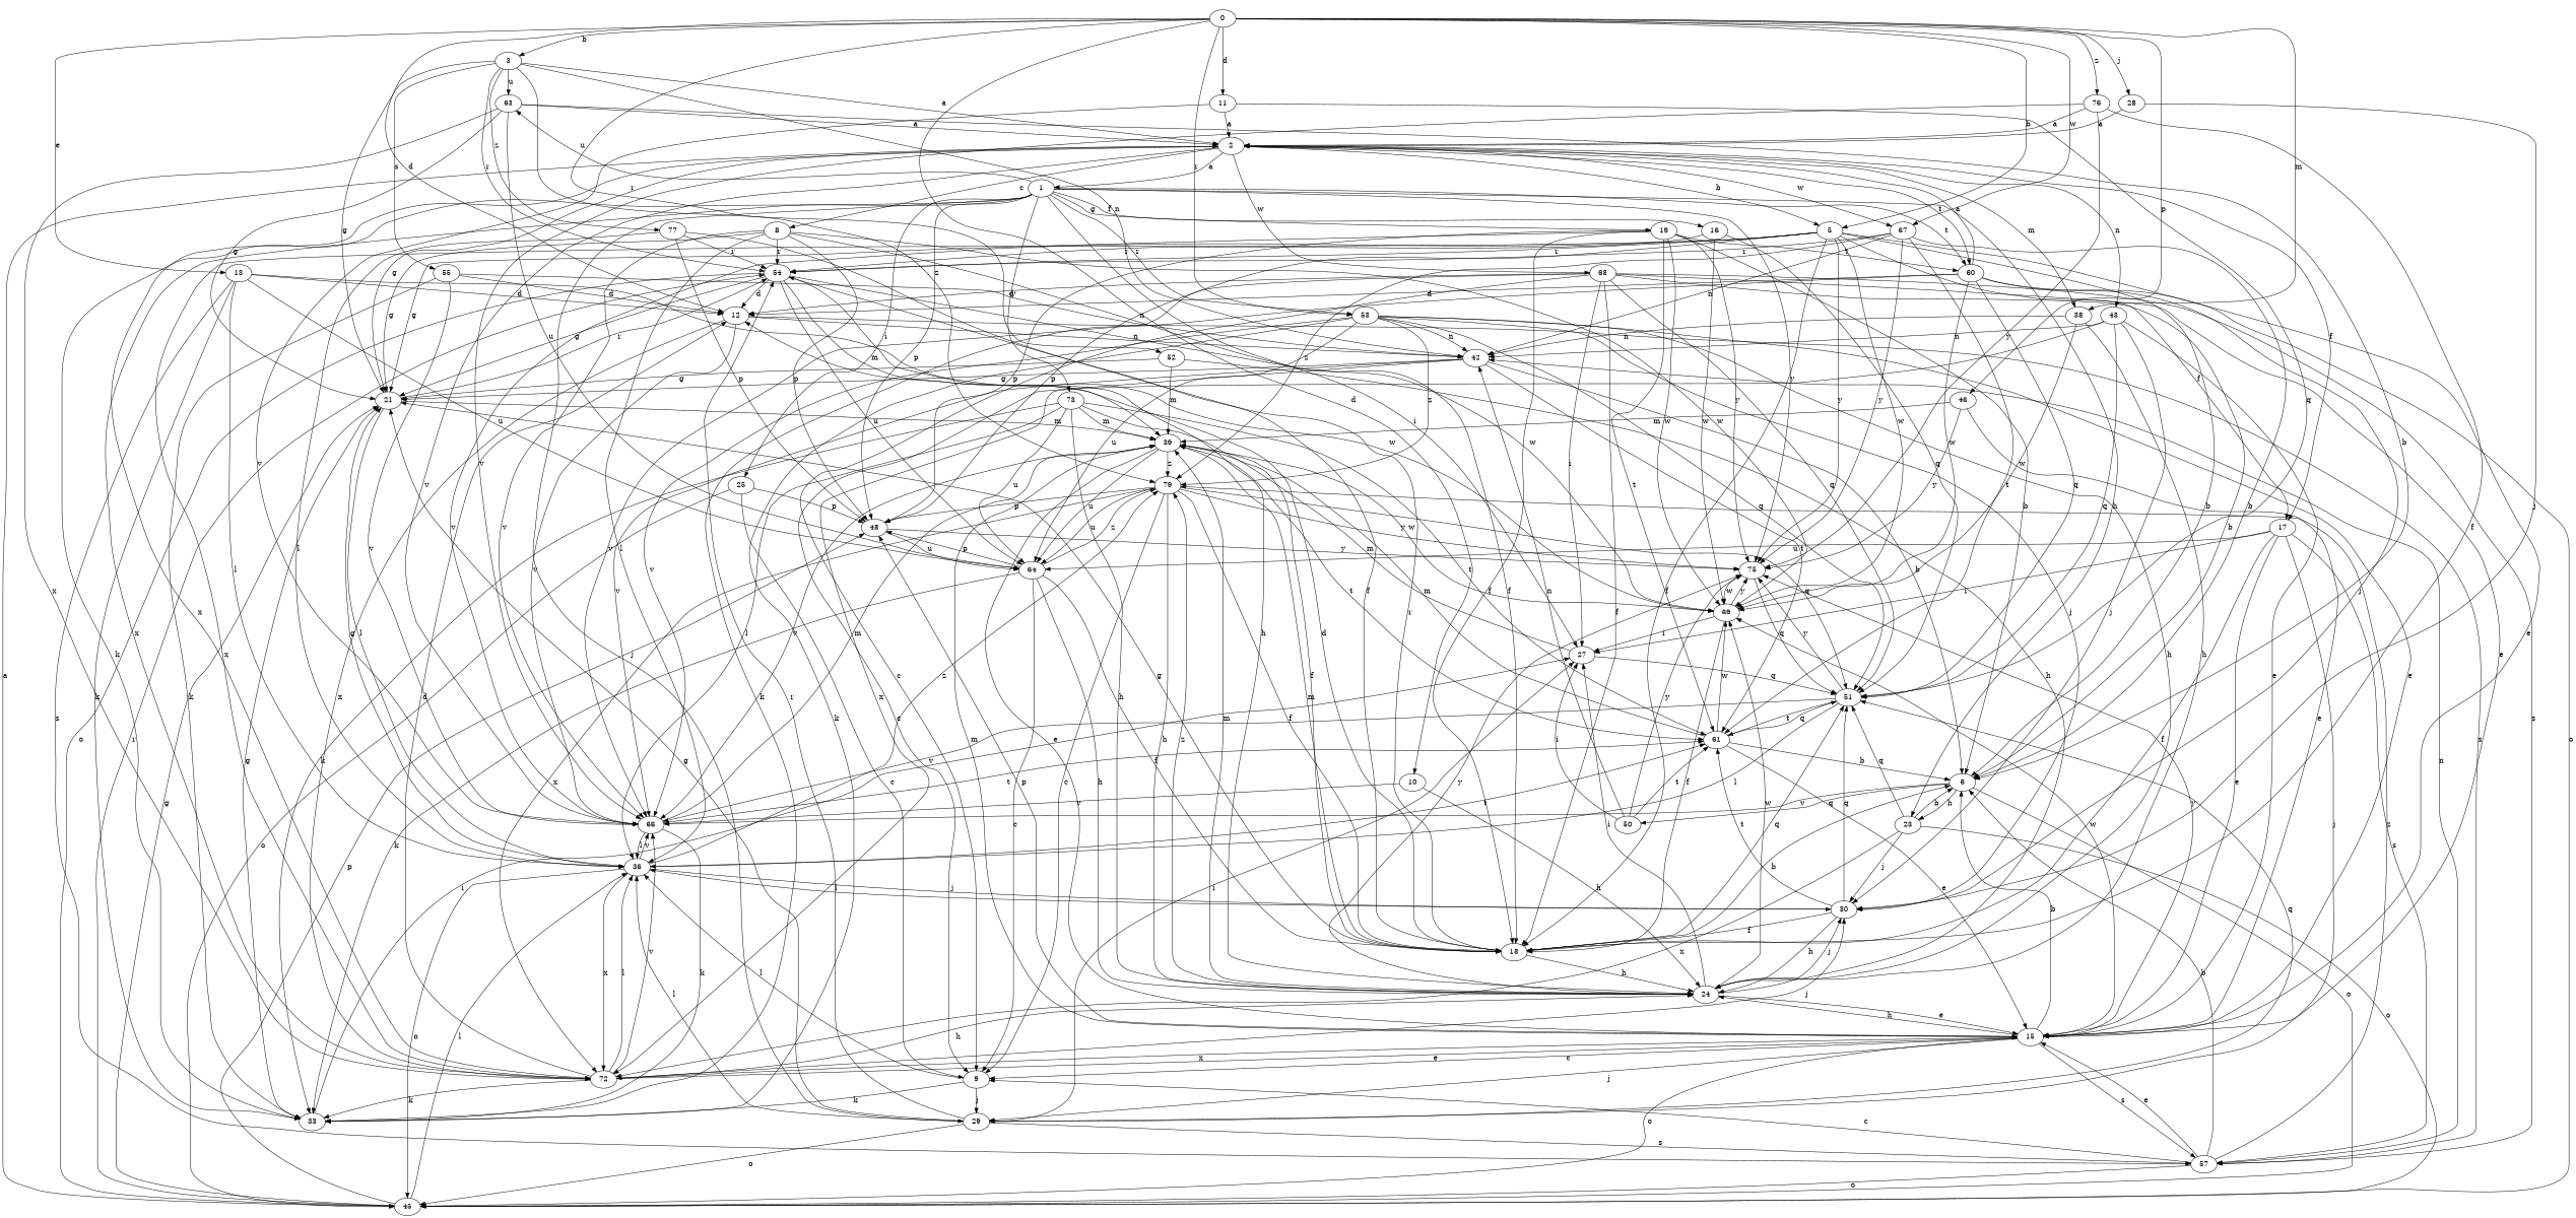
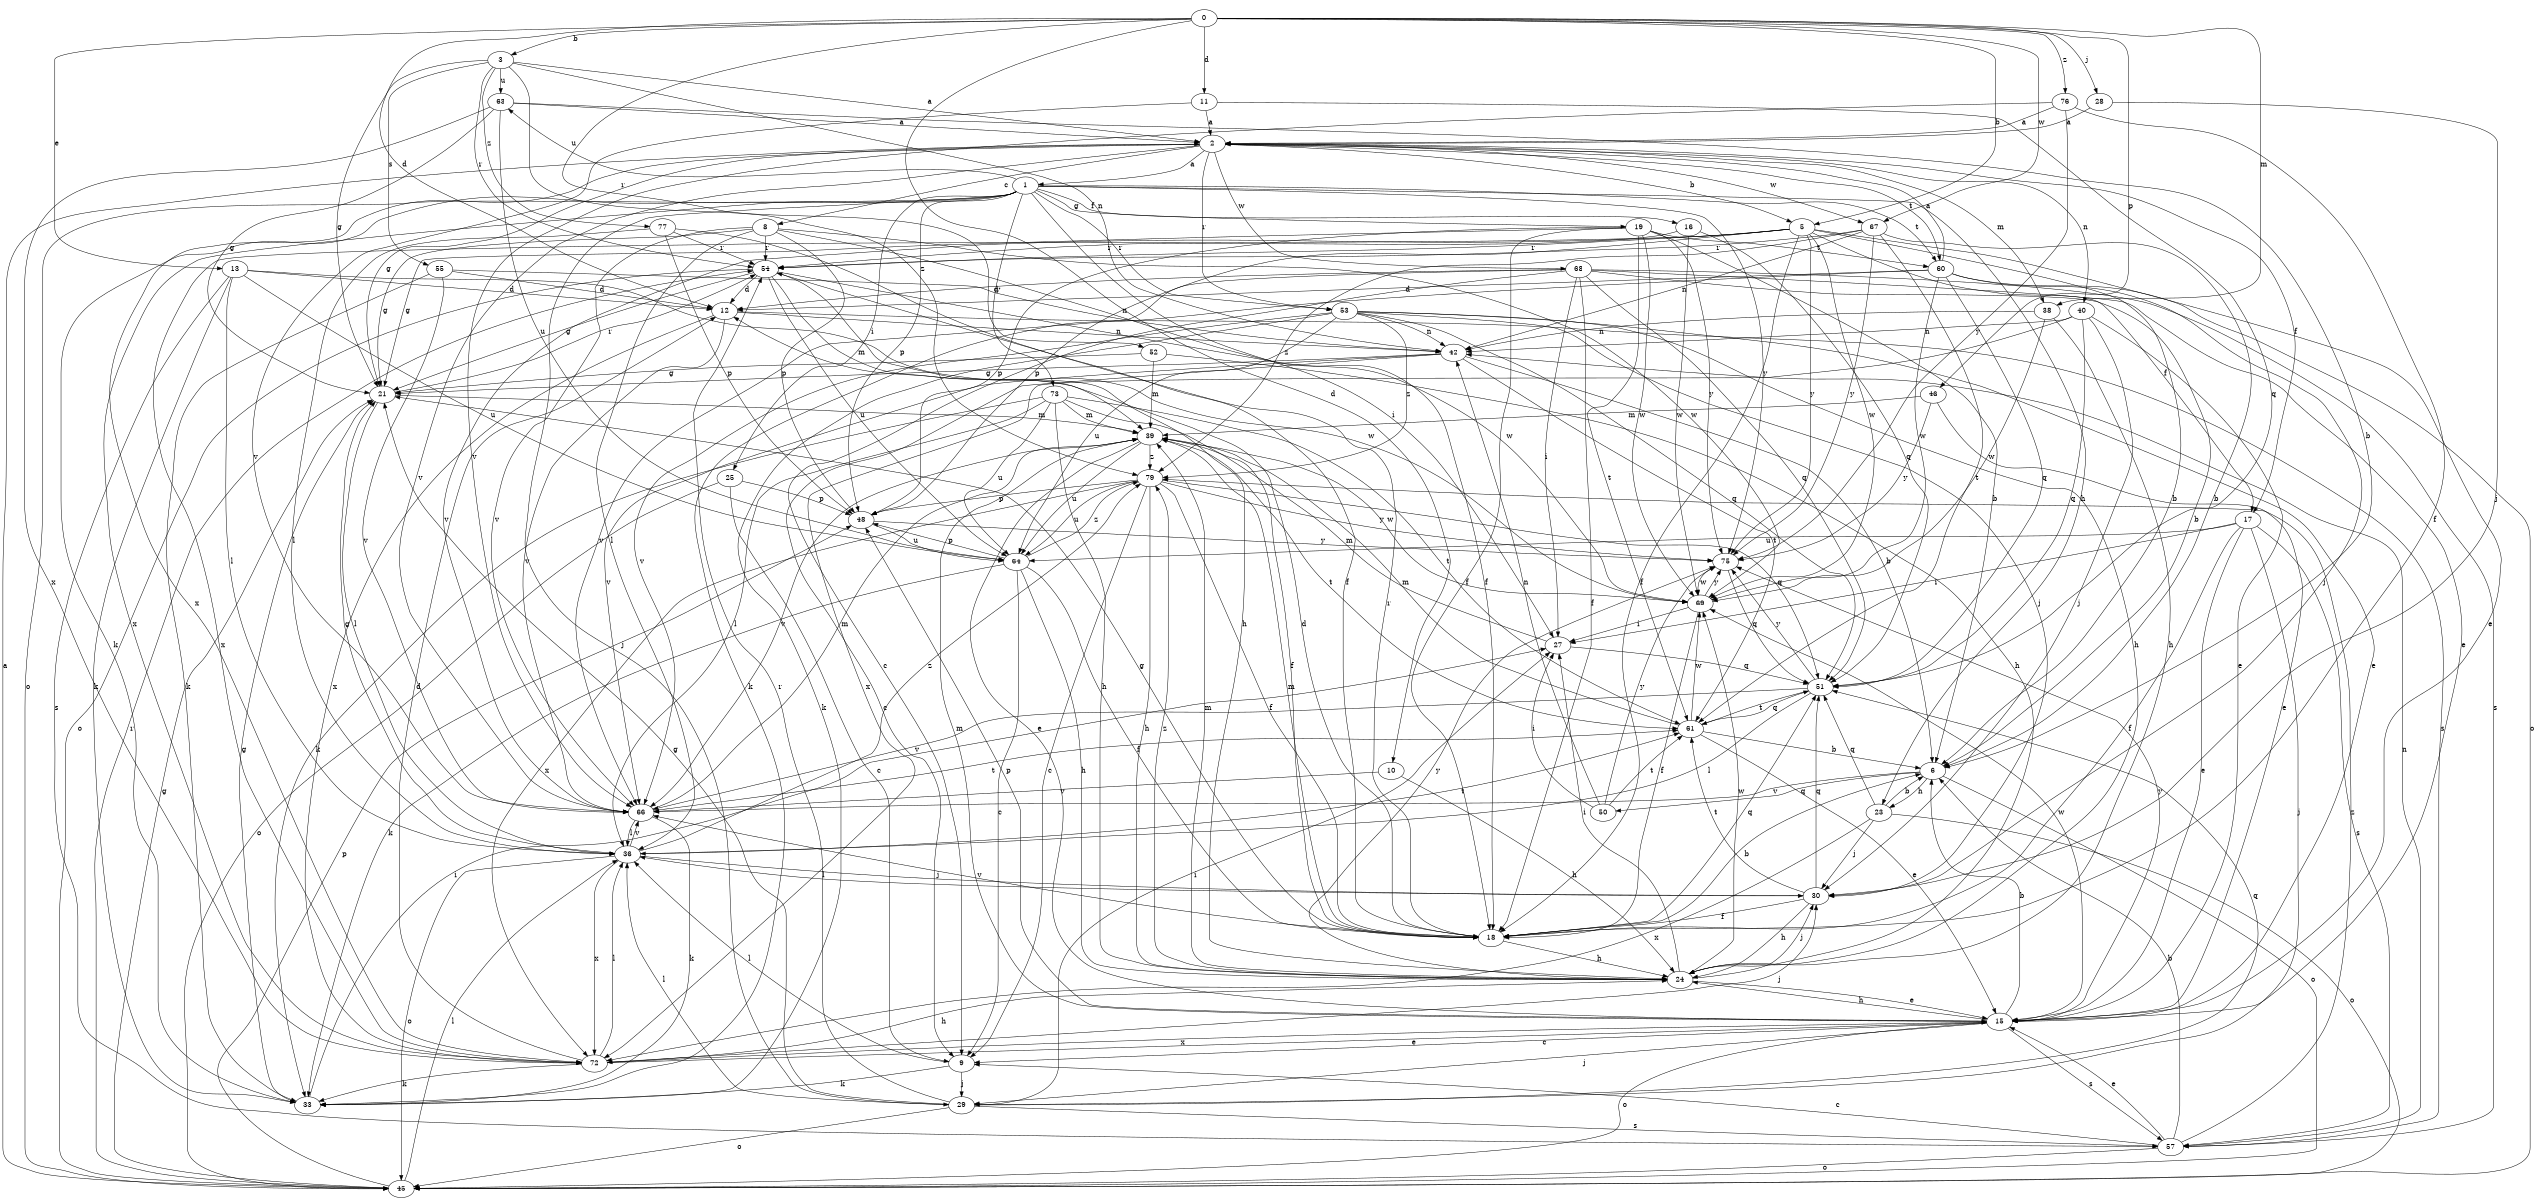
  strict digraph {
    0
    3
    5
    10
    11
    12
    13
    28
    38
    46
    52
    67
    76
    63
    2
    21
    42
    54
    55
    77
    79
    48
    72
    75
    17
    66
    6
    15
    18
    69
    24
    51
    57
    33
    36
    64
    30
    39
    61
    1
    16
    19
    23
    25
    27
    29
    45
    53
    60
    73
    9
    8
-   40 [label=43]
+   40
    68
    50
    0 -> 3 [label=b]
    0 -> 5 [label=b]
    0 -> 10 [label=d]
    0 -> 11 [label=d]
    0 -> 12 [label=d]
    0 -> 13 [label=e]
    0 -> 28 [label=j]
    0 -> 38 [label=m]
    0 -> 46 [label=p]
    0 -> 52 [label=r]
    0 -> 67 [label=w]
    0 -> 76 [label=z]
    3 -> 63 [label=u]
    3 -> 2 [label=a]
    3 -> 21 [label=g]
    3 -> 42 [label=n]
    3 -> 54 [label=r]
    3 -> 55 [label=s]
    3 -> 77 [label=z]
    3 -> 79 [label=z]
    5 -> 54 [label=r]
    5 -> 48 [label=p]
    5 -> 72 [label=x]
    5 -> 75 [label=y]
    5 -> 17 [label=f]
    5 -> 66 [label=v]
    5 -> 6 [label=b]
    5 -> 15 [label=e]
    5 -> 18 [label=f]
    5 -> 69 [label=w]
    10 -> 66 [label=v]
    10 -> 24 [label=h]
    11 -> 2 [label=a]
    11 -> 66 [label=v]
    11 -> 51 [label=q]
    12 -> 42 [label=n]
    12 -> 72 [label=x]
    12 -> 66 [label=v]
    12 -> 57 [label=s]
    13 -> 12 [label=d]
    13 -> 69 [label=w]
    13 -> 57 [label=s]
    13 -> 33 [label=k]
    13 -> 36 [label=l]
    13 -> 64 [label=u]
    28 -> 2 [label=a]
    28 -> 30 [label=j]
    38 -> 42 [label=n]
    38 -> 69 [label=w]
    38 -> 24 [label=h]
    46 -> 75 [label=y]
    46 -> 15 [label=e]
    46 -> 39 [label=m]
    52 -> 21 [label=g]
    52 -> 24 [label=h]
    52 -> 39 [label=m]
    67 -> 42 [label=n]
    67 -> 54 [label=r]
    67 -> 79 [label=z]
    67 -> 75 [label=y]
    67 -> 6 [label=b]
    67 -> 61 [label=t]
    76 -> 2 [label=a]
    76 -> 75 [label=y]
    76 -> 66 [label=v]
    76 -> 18 [label=f]
    63 -> 2 [label=a]
    63 -> 21 [label=g]
    63 -> 72 [label=x]
    63 -> 6 [label=b]
    63 -> 64 [label=u]
    2 -> 5 [label=b]
    2 -> 38 [label=m]
    2 -> 67 [label=w]
    2 -> 21 [label=g]
    2 -> 72 [label=x]
    2 -> 17 [label=f]
    2 -> 66 [label=v]
    2 -> 1 [label=a]
-   0 -> 53 [label=r]
+   2 -> 53 [label=r]
    2 -> 60 [label=t]
    2 -> 8 [label=c]
    2 -> 40 [label=n]
    2 -> 68 [label=w]
    21 -> 54 [label=r]
    21 -> 36 [label=l]
    21 -> 39 [label=m]
    42 -> 21 [label=g]
    42 -> 66 [label=v]
    42 -> 6 [label=b]
    42 -> 61 [label=t]
    42 -> 9 [label=c]
    54 -> 12 [label=d]
    54 -> 21 [label=g]
    54 -> 69 [label=w]
    54 -> 24 [label=h]
    54 -> 64 [label=u]
    54 -> 39 [label=m]
    54 -> 45 [label=o]
    55 -> 12 [label=d]
    55 -> 42 [label=n]
    55 -> 66 [label=v]
    55 -> 33 [label=k]
    77 -> 54 [label=r]
    77 -> 48 [label=p]
    77 -> 18 [label=f]
    77 -> 36 [label=l]
    79 -> 48 [label=p]
    79 -> 72 [label=x]
    79 -> 75 [label=y]
    79 -> 18 [label=f]
    79 -> 24 [label=h]
    79 -> 51 [label=q]
    79 -> 64 [label=u]
    79 -> 9 [label=c]
    48 -> 75 [label=y]
    48 -> 64 [label=u]
    72 -> 12 [label=d]
-   72 -> 66 [label=v]
+   18 -> 66 [label=v]
    72 -> 15 [label=e]
    72 -> 24 [label=h]
    72 -> 33 [label=k]
    72 -> 36 [label=l]
    72 -> 30 [label=j]
    75 -> 69 [label=w]
    75 -> 51 [label=q]
    17 -> 15 [label=e]
    17 -> 18 [label=f]
    17 -> 57 [label=s]
    17 -> 64 [label=u]
    17 -> 27 [label=i]
    17 -> 29 [label=j]
    66 -> 33 [label=k]
    66 -> 36 [label=l]
    66 -> 39 [label=m]
    66 -> 61 [label=t]
    6 -> 66 [label=v]
    6 -> 23 [label=h]
    6 -> 45 [label=o]
    6 -> 50 [label=q]
    15 -> 48 [label=p]
    15 -> 72 [label=x]
    15 -> 75 [label=y]
    15 -> 6 [label=b]
    15 -> 69 [label=w]
    15 -> 24 [label=h]
    15 -> 57 [label=s]
    15 -> 39 [label=m]
    15 -> 29 [label=j]
    15 -> 45 [label=o]
    15 -> 9 [label=c]
    18 -> 12 [label=d]
    18 -> 21 [label=g]
    18 -> 54 [label=r]
    18 -> 6 [label=b]
    18 -> 24 [label=h]
    18 -> 51 [label=q]
    18 -> 39 [label=m]
    69 -> 75 [label=y]
    69 -> 18 [label=f]
    69 -> 27 [label=i]
    24 -> 79 [label=z]
    24 -> 75 [label=y]
    24 -> 15 [label=e]
    24 -> 69 [label=w]
    24 -> 30 [label=j]
    24 -> 39 [label=m]
    24 -> 27 [label=i]
    51 -> 75 [label=y]
    51 -> 66 [label=v]
    51 -> 36 [label=l]
    51 -> 61 [label=t]
    57 -> 42 [label=n]
    57 -> 79 [label=z]
    57 -> 6 [label=b]
    57 -> 15 [label=e]
    57 -> 45 [label=o]
    57 -> 9 [label=c]
    33 -> 21 [label=g]
    33 -> 27 [label=i]
    36 -> 21 [label=g]
    36 -> 79 [label=z]
    36 -> 72 [label=x]
    36 -> 66 [label=v]
    36 -> 30 [label=j]
    36 -> 61 [label=t]
    36 -> 45 [label=o]
    64 -> 79 [label=z]
    64 -> 48 [label=p]
    64 -> 18 [label=f]
    64 -> 24 [label=h]
    64 -> 33 [label=k]
    64 -> 9 [label=c]
    30 -> 18 [label=f]
    30 -> 24 [label=h]
    30 -> 51 [label=q]
    30 -> 36 [label=l]
    30 -> 61 [label=t]
    39 -> 79 [label=z]
    39 -> 66 [label=v]
    39 -> 15 [label=e]
    39 -> 69 [label=w]
    39 -> 64 [label=u]
    39 -> 61 [label=t]
    61 -> 6 [label=b]
    61 -> 15 [label=e]
    61 -> 69 [label=w]
    61 -> 51 [label=q]
    61 -> 39 [label=m]
    1 -> 63 [label=u]
    1 -> 48 [label=p]
    1 -> 72 [label=x]
    1 -> 75 [label=y]
    1 -> 33 [label=k]
    1 -> 16 [label=f]
    1 -> 19 [label=g]
    1 -> 23 [label=h]
    1 -> 25 [label=i]
    1 -> 27 [label=i]
    1 -> 29 [label=j]
+   1 -> 45 [label=o]
    1 -> 53 [label=r]
    1 -> 60 [label=t]
    1 -> 73 [label=y]
    16 -> 54 [label=r]
    16 -> 69 [label=w]
    16 -> 51 [label=q]
    19 -> 21 [label=g]
    19 -> 48 [label=p]
    19 -> 75 [label=y]
    19 -> 6 [label=b]
    19 -> 18 [label=f]
    19 -> 69 [label=w]
    19 -> 61 [label=t]
    19 -> 60 [label=t]
    23 -> 72 [label=x]
    23 -> 6 [label=b]
    23 -> 51 [label=q]
    23 -> 30 [label=j]
    23 -> 45 [label=o]
    25 -> 48 [label=p]
    25 -> 45 [label=o]
    25 -> 9 [label=c]
    27 -> 51 [label=q]
    27 -> 39 [label=m]
    29 -> 21 [label=g]
    29 -> 54 [label=r]
    29 -> 51 [label=q]
    29 -> 57 [label=s]
    29 -> 36 [label=l]
    29 -> 27 [label=i]
    29 -> 45 [label=o]
    45 -> 2 [label=a]
    45 -> 21 [label=g]
    45 -> 54 [label=r]
    45 -> 48 [label=p]
    45 -> 36 [label=l]
    53 -> 42 [label=n]
    53 -> 79 [label=z]
    53 -> 66 [label=v]
    53 -> 15 [label=e]
    53 -> 24 [label=h]
    53 -> 51 [label=q]
    53 -> 33 [label=k]
    53 -> 64 [label=u]
    53 -> 30 [label=j]
    60 -> 12 [label=d]
    60 -> 2 [label=a]
    60 -> 69 [label=w]
    60 -> 51 [label=q]
    60 -> 33 [label=k]
    60 -> 30 [label=j]
    60 -> 45 [label=o]
    73 -> 18 [label=f]
    73 -> 24 [label=h]
    73 -> 33 [label=k]
    73 -> 36 [label=l]
    73 -> 64 [label=u]
    73 -> 39 [label=m]
    73 -> 61 [label=t]
    9 -> 33 [label=k]
    9 -> 36 [label=l]
    9 -> 29 [label=j]
    8 -> 21 [label=g]
    8 -> 54 [label=r]
    8 -> 48 [label=p]
    8 -> 66 [label=v]
    8 -> 18 [label=f]
    8 -> 69 [label=w]
    8 -> 36 [label=l]
    40 -> 42 [label=n]
    40 -> 72 [label=x]
    40 -> 15 [label=e]
    40 -> 51 [label=q]
    40 -> 30 [label=j]
    68 -> 12 [label=d]
    68 -> 66 [label=v]
    68 -> 6 [label=b]
    68 -> 15 [label=e]
    68 -> 18 [label=f]
    68 -> 51 [label=q]
    68 -> 57 [label=s]
    68 -> 27 [label=i]
    68 -> 9 [label=c]
    50 -> 42 [label=n]
    50 -> 75 [label=y]
    50 -> 61 [label=t]
    50 -> 27 [label=i]
  }
